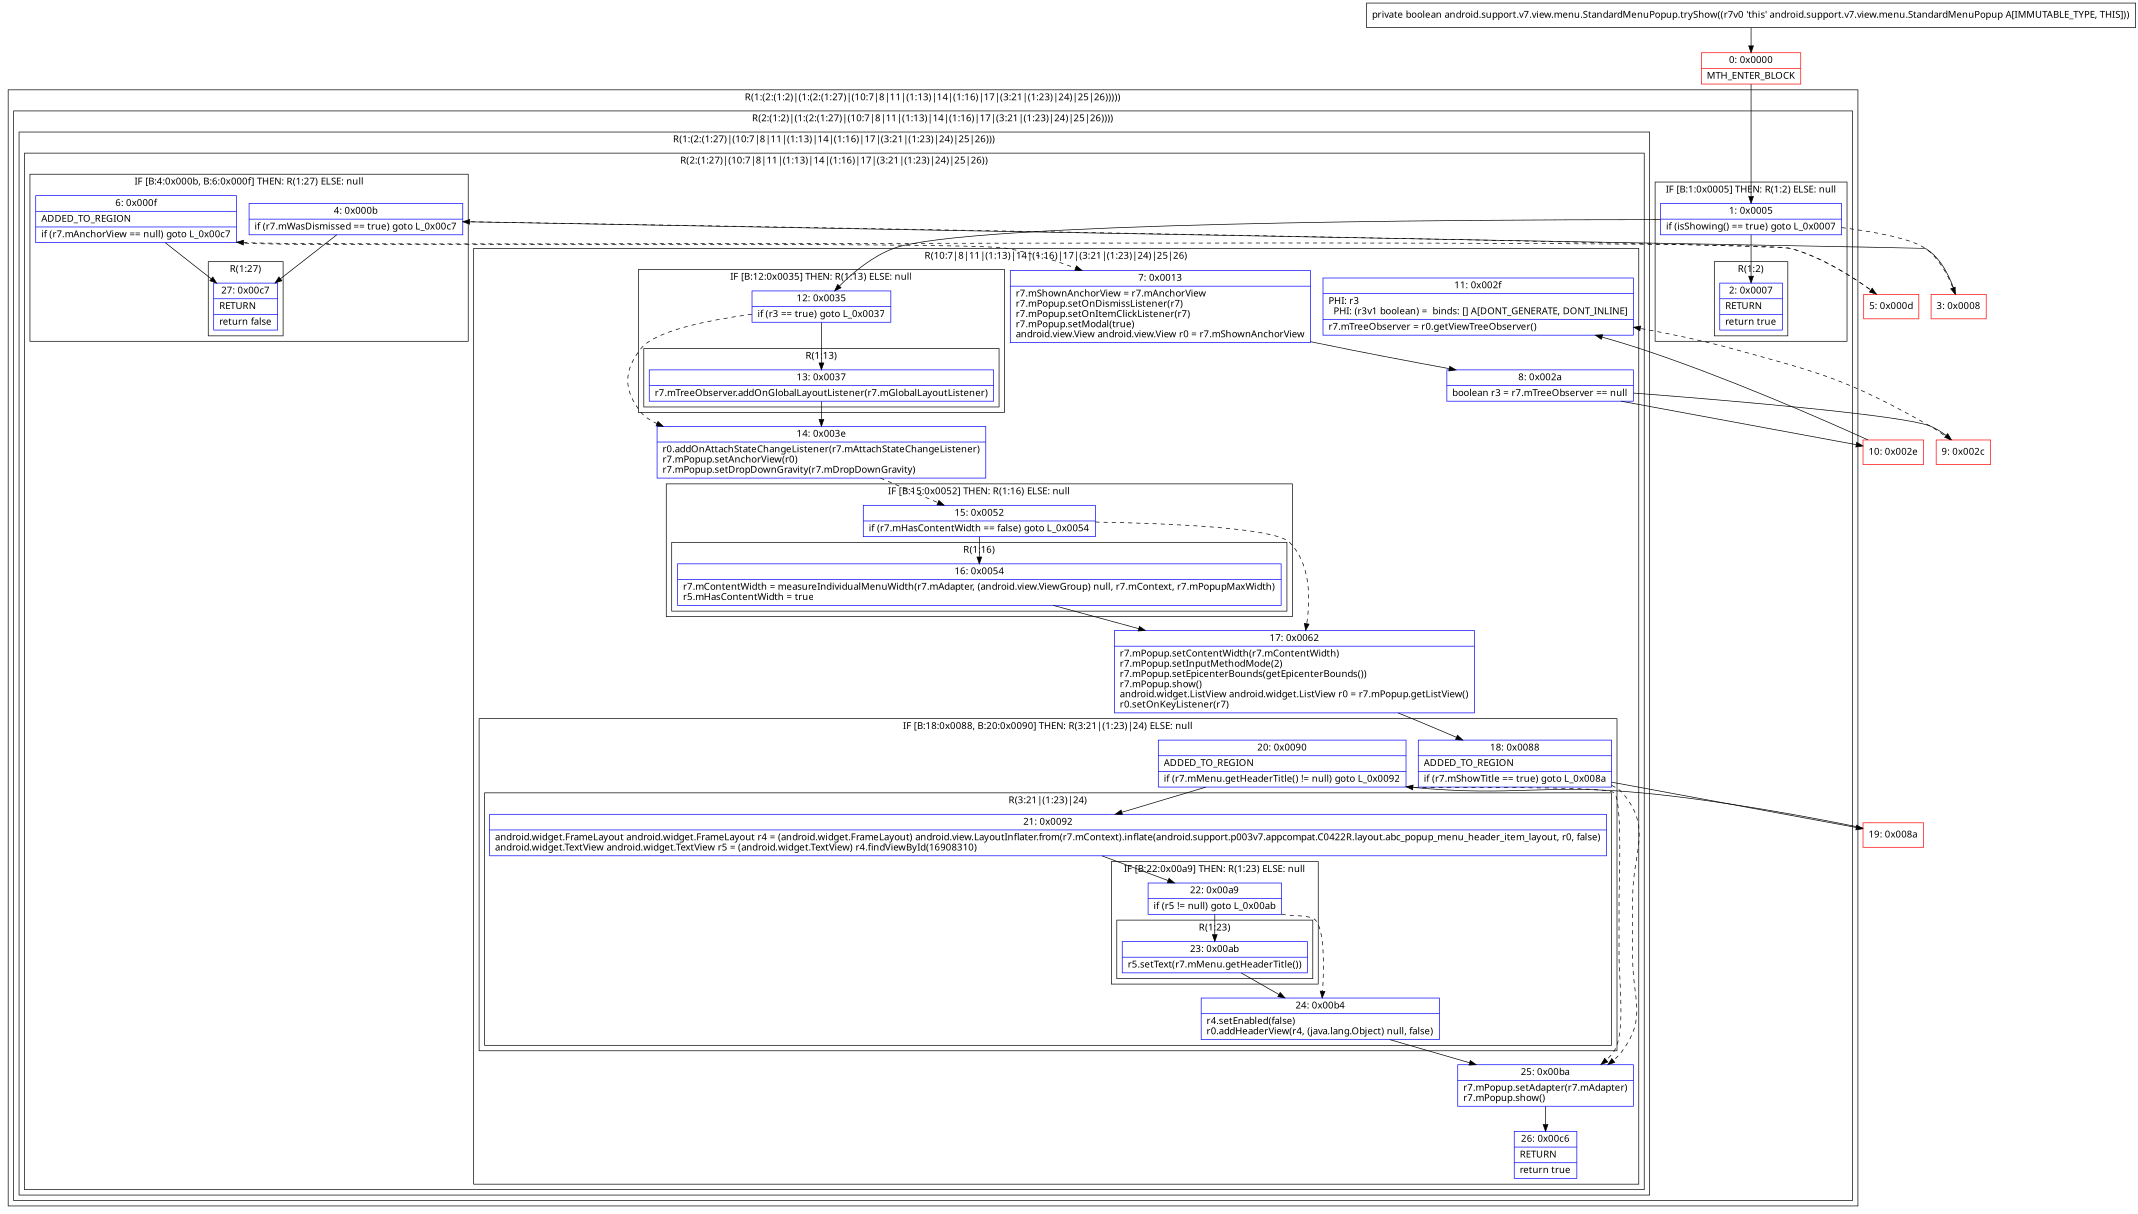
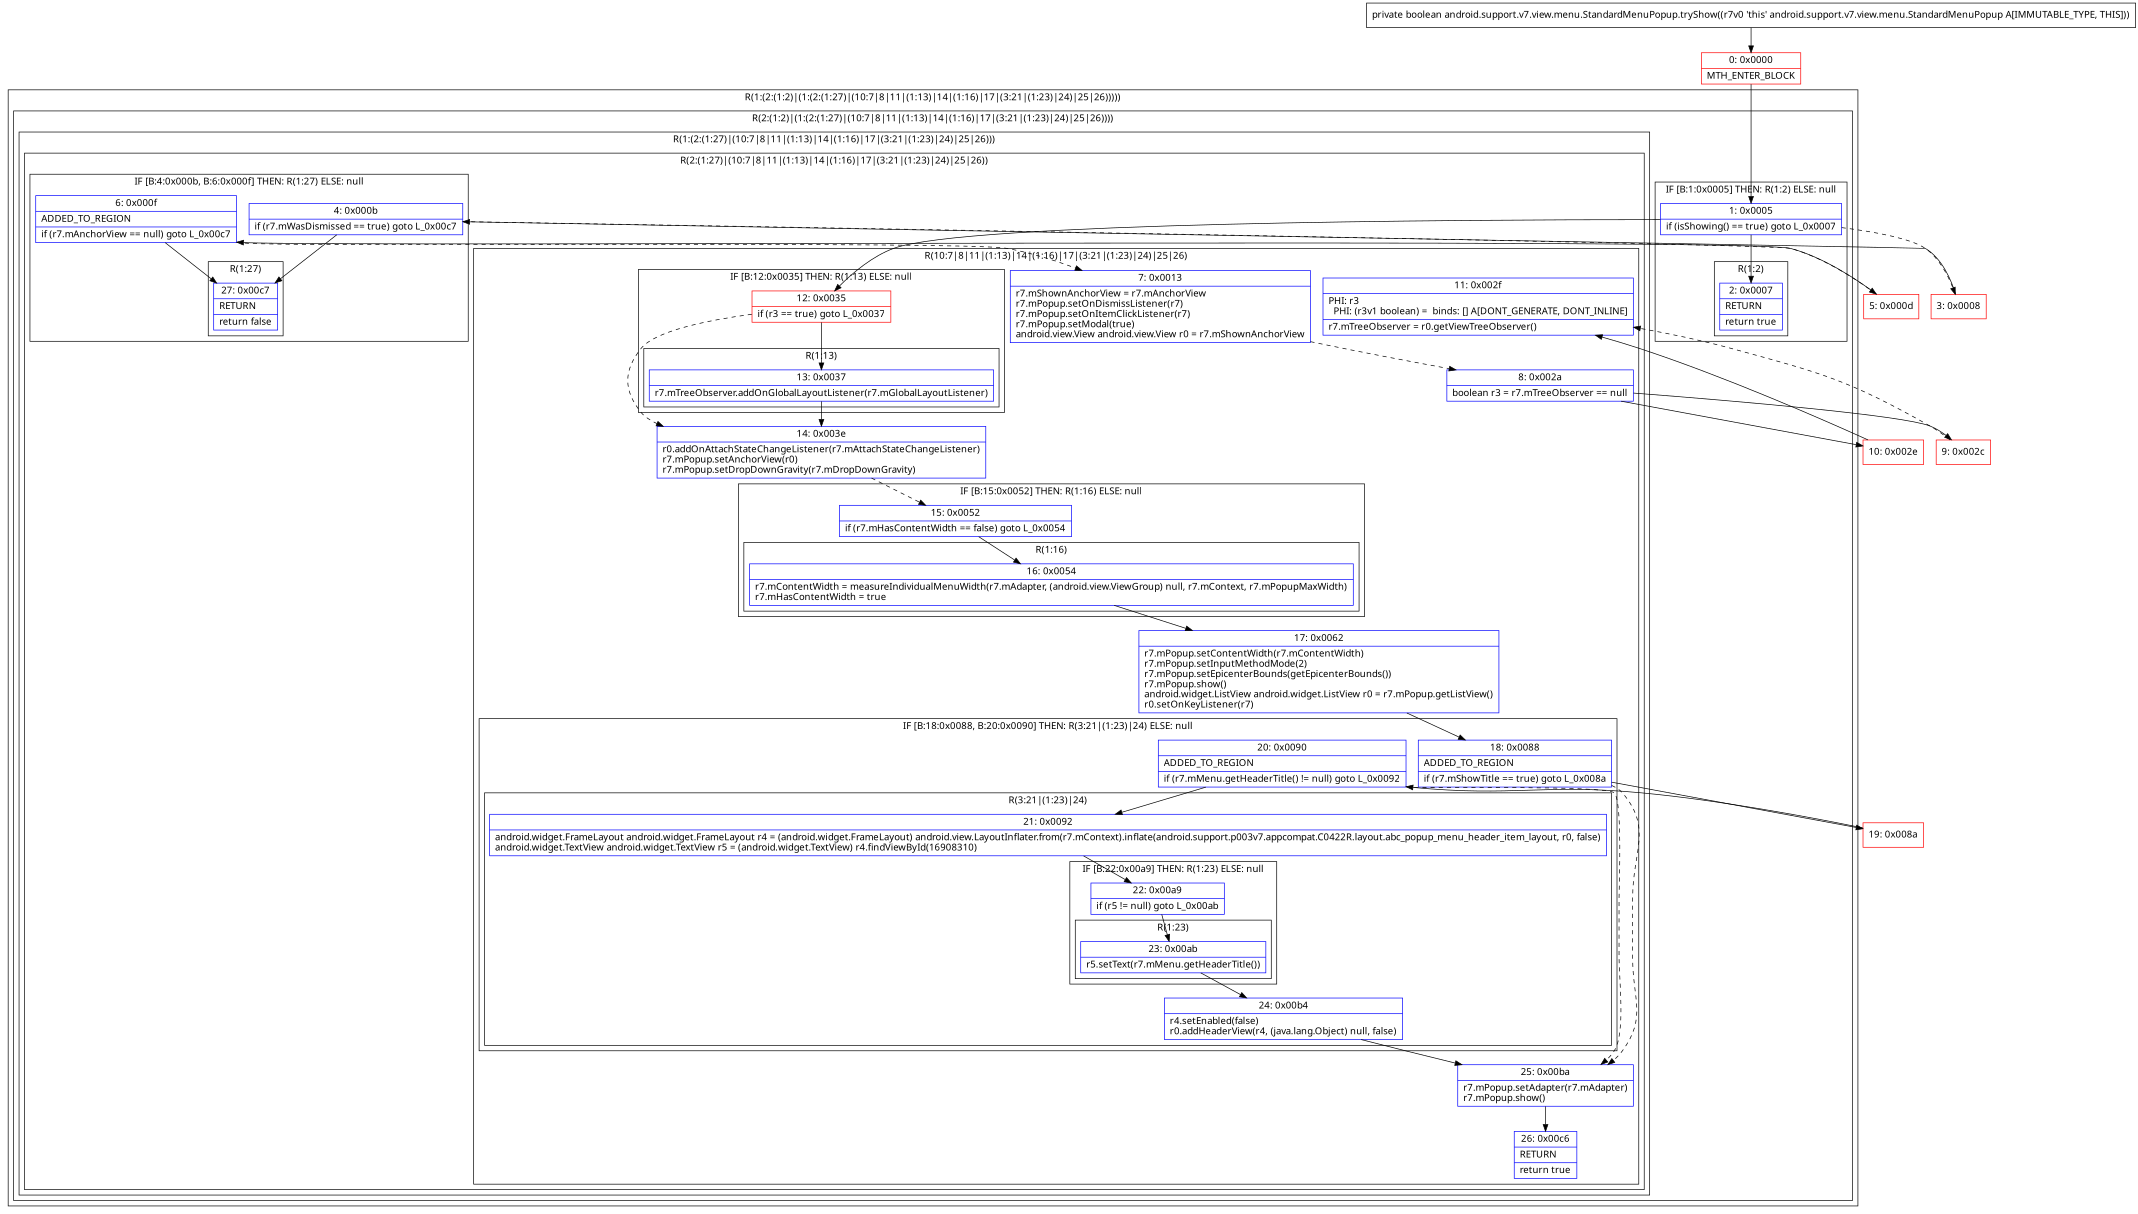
  digraph {
    fontname="Noto Sans"
    node [color=blue fontname="Noto Sans" shape=record]
    edge [fontname="Noto Sans"]
    n1 [label="{2\:\ 0x0007|RETURN\l|return true\l}"]
    n2 [label="{1\:\ 0x0005|if (isShowing() == true) goto L_0x0007\l}"]
    n3 [label="{27\:\ 0x00c7|RETURN\l|return false\l}"]
    n4 [label="{4\:\ 0x000b|if (r7.mWasDismissed == true) goto L_0x00c7\l}"]
    n5 [label="{6\:\ 0x000f|ADDED_TO_REGION\l|if (r7.mAnchorView == null) goto L_0x00c7\l}"]
    n6 [label="{13\:\ 0x0037|r7.mTreeObserver.addOnGlobalLayoutListener(r7.mGlobalLayoutListener)\l}"]
-   n7 [label="{12\:\ 0x0035|if (r3 == true) goto L_0x0037\l}"]
-   n8 [label="{16\:\ 0x0054|r7.mContentWidth = measureIndividualMenuWidth(r7.mAdapter, (android.view.ViewGroup) null, r7.mContext, r7.mPopupMaxWidth)\lr5.mHasContentWidth = true\l}"]
+   n7 [color=red label="{12\:\ 0x0035|if (r3 == true) goto L_0x0037\l}"]
+   n8 [label="{16\:\ 0x0054|r7.mContentWidth = measureIndividualMenuWidth(r7.mAdapter, (android.view.ViewGroup) null, r7.mContext, r7.mPopupMaxWidth)\lr7.mHasContentWidth = true\l}"]
    n9 [label="{15\:\ 0x0052|if (r7.mHasContentWidth == false) goto L_0x0054\l}"]
    n10 [label="{23\:\ 0x00ab|r5.setText(r7.mMenu.getHeaderTitle())\l}"]
    n11 [label="{22\:\ 0x00a9|if (r5 != null) goto L_0x00ab\l}"]
    n12 [label="{21\:\ 0x0092|android.widget.FrameLayout android.widget.FrameLayout r4 = (android.widget.FrameLayout) android.view.LayoutInflater.from(r7.mContext).inflate(android.support.p003v7.appcompat.C0422R.layout.abc_popup_menu_header_item_layout, r0, false)\landroid.widget.TextView android.widget.TextView r5 = (android.widget.TextView) r4.findViewById(16908310)\l}"]
    n13 [label="{24\:\ 0x00b4|r4.setEnabled(false)\lr0.addHeaderView(r4, (java.lang.Object) null, false)\l}"]
    n14 [label="{18\:\ 0x0088|ADDED_TO_REGION\l|if (r7.mShowTitle == true) goto L_0x008a\l}"]
    n15 [label="{20\:\ 0x0090|ADDED_TO_REGION\l|if (r7.mMenu.getHeaderTitle() != null) goto L_0x0092\l}"]
    n16 [label="{7\:\ 0x0013|r7.mShownAnchorView = r7.mAnchorView\lr7.mPopup.setOnDismissListener(r7)\lr7.mPopup.setOnItemClickListener(r7)\lr7.mPopup.setModal(true)\landroid.view.View android.view.View r0 = r7.mShownAnchorView\l}"]
    n17 [label="{8\:\ 0x002a|boolean r3 = r7.mTreeObserver == null\l}"]
    n18 [label="{11\:\ 0x002f|PHI: r3 \l  PHI: (r3v1 boolean) =  binds: [] A[DONT_GENERATE, DONT_INLINE]\l|r7.mTreeObserver = r0.getViewTreeObserver()\l}"]
    n19 [label="{14\:\ 0x003e|r0.addOnAttachStateChangeListener(r7.mAttachStateChangeListener)\lr7.mPopup.setAnchorView(r0)\lr7.mPopup.setDropDownGravity(r7.mDropDownGravity)\l}"]
    n20 [label="{17\:\ 0x0062|r7.mPopup.setContentWidth(r7.mContentWidth)\lr7.mPopup.setInputMethodMode(2)\lr7.mPopup.setEpicenterBounds(getEpicenterBounds())\lr7.mPopup.show()\landroid.widget.ListView android.widget.ListView r0 = r7.mPopup.getListView()\lr0.setOnKeyListener(r7)\l}"]
    n21 [label="{25\:\ 0x00ba|r7.mPopup.setAdapter(r7.mAdapter)\lr7.mPopup.show()\l}"]
    n22 [label="{26\:\ 0x00c6|RETURN\l|return true\l}"]
    n23 [color=red label="{3\:\ 0x0008}"]
    n24 [color=red label="{5\:\ 0x000d}"]
    n25 [color=red label="{19\:\ 0x008a}"]
    n26 [color=red label="{9\:\ 0x002c}"]
    n27 [color=red label="{10\:\ 0x002e}"]
    n28 [color=red label="{0\:\ 0x0000|MTH_ENTER_BLOCK\l}"]
    n29 [label="{private boolean android.support.v7.view.menu.StandardMenuPopup.tryShow((r7v0 'this' android.support.v7.view.menu.StandardMenuPopup A[IMMUTABLE_TYPE, THIS])) }" color=""]
    subgraph cluster_1 {
      label="R(1:(2:(1:2)|(1:(2:(1:27)|(10:7|8|11|(1:13)|14|(1:16)|17|(3:21|(1:23)|24)|25|26)))))"
      subgraph cluster_2 {
        label="R(2:(1:2)|(1:(2:(1:27)|(10:7|8|11|(1:13)|14|(1:16)|17|(3:21|(1:23)|24)|25|26))))"
        subgraph cluster_3 {
          label="IF [B:1:0x0005] THEN: R(1:2) ELSE: null"
          n2
          subgraph cluster_4 {
            label="R(1:2)"
            n1
          }
        }
        subgraph cluster_5 {
          label="R(1:(2:(1:27)|(10:7|8|11|(1:13)|14|(1:16)|17|(3:21|(1:23)|24)|25|26)))"
          subgraph cluster_6 {
            label="R(2:(1:27)|(10:7|8|11|(1:13)|14|(1:16)|17|(3:21|(1:23)|24)|25|26))"
            subgraph cluster_7 {
              label="IF [B:4:0x000b, B:6:0x000f] THEN: R(1:27) ELSE: null"
              n4
              n5
              subgraph cluster_8 {
                label="R(1:27)"
                n3
              }
            }
            subgraph cluster_9 {
              label="R(10:7|8|11|(1:13)|14|(1:16)|17|(3:21|(1:23)|24)|25|26)"
              n16
              n17
              n18
              n19
              n20
              n21
              n22
              subgraph cluster_10 {
                label="IF [B:12:0x0035] THEN: R(1:13) ELSE: null"
                n7
                subgraph cluster_11 {
                  label="R(1:13)"
                  n6
                }
              }
              subgraph cluster_12 {
                label="IF [B:15:0x0052] THEN: R(1:16) ELSE: null"
                n9
                subgraph cluster_13 {
                  label="R(1:16)"
                  n8
                }
              }
              subgraph cluster_14 {
                label="IF [B:18:0x0088, B:20:0x0090] THEN: R(3:21|(1:23)|24) ELSE: null"
                n14
                n15
                subgraph cluster_15 {
                  label="R(3:21|(1:23)|24)"
                  n12
                  n13
                  subgraph cluster_16 {
                    label="IF [B:22:0x00a9] THEN: R(1:23) ELSE: null"
                    n11
                    subgraph cluster_17 {
                      label="R(1:23)"
                      n10
                    }
                  }
                }
              }
            }
          }
        }
      }
    }
    n2 -> n1
    n2 -> n7
    n2 -> n23 [style=dashed]
    n4 -> n3
    n4 -> n24 [style=dashed]
    n5 -> n3
    n5 -> n16 [style=dashed]
    n6 -> n19
    n7 -> n6
    n7 -> n19 [style=dashed]
    n8 -> n20
    n9 -> n8
-   n9 -> n20 [style=dashed]
    n10 -> n13
    n11 -> n10
-   n11 -> n13 [style=dashed]
    n12 -> n11
    n13 -> n21
    n14 -> n21 [style=dashed]
    n14 -> n25
    n15 -> n12
    n15 -> n21 [style=dashed]
-   n16 -> n17
+   n16 -> n17 [style=dashed]
    n17 -> n26
    n17 -> n27
    n19 -> n9 [style=dashed]
    n20 -> n14
    n21 -> n22
    n23 -> n4
-   n24 -> n5 [style=dashed]
+   n24 -> n5
    n25 -> n15
    n26 -> n18 [style=dashed]
    n27 -> n18
    n28 -> n2
    n29 -> n28
  }
